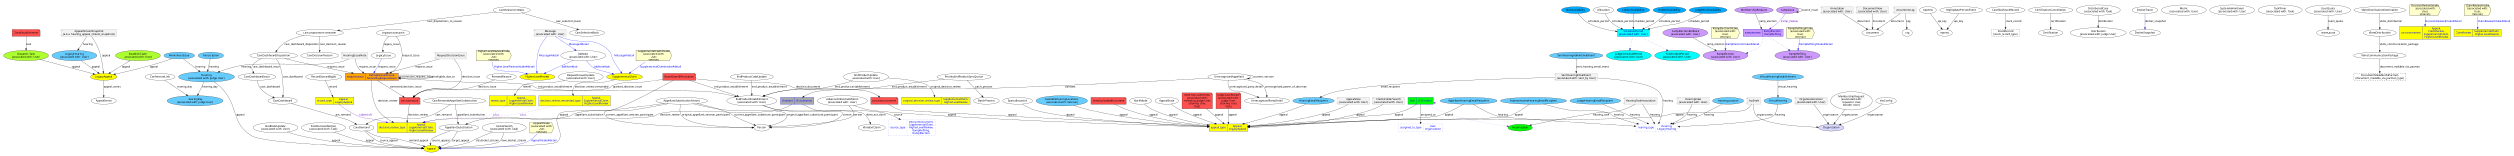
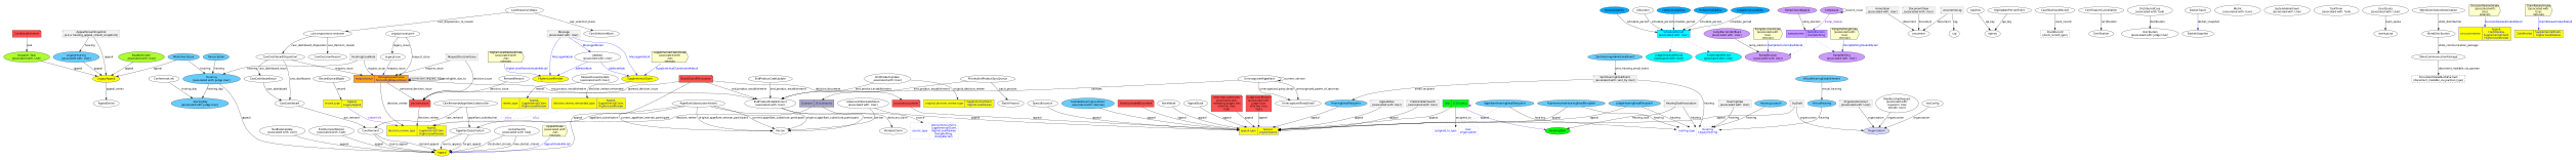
  digraph {
    fontname="Noto Sans"
    rankdir=TB
    node [fontname="Noto Sans" style=filled]
    edge [fontname="Noto Sans"]
    n1 [label=AppealSeries style=""]
    n2 [fillcolor="#ffff00" label=LegacyAppeal]
    n3 [color="#0000ff" fillcolor="#ffff00" fontcolor="#0000ff" label="decision_review_type|Appeal,\nSupplementalClaim,\nHigherLevelReview" shape=record]
    n4 [color="#0000ff" fillcolor="#a9a9a9" fontcolor="#0000ff" label="Claimant|(6 claimants)" shape=record]
    n5 [label=Person style=""]
    n6 [fillcolor="#66ccff" label="HearingDay\n(associated with: judge User)"]
    n7 [color="#0000ff" fillcolor="#ffff00" fontcolor="#0000ff" label="appeal_type|Appeal,\nLegacyAppeal" shape=record]
    n8 [fillcolor="#ff5050" label="AttorneyCaseReview\n(associated with:\nreviewing_judge User,\nattorney User,\nTask)" shape=note]
    n9 [fillcolor="#ff5050" label="JudgeCaseReview\n(associated with:\njudge User,\nattorney User,\nTask)" shape=note]
    n10 [label="JobNote\n(associated with: User)" style=""]
    n11 [fillcolor="#ffff00" label=SupplementalClaim]
    n12 [fillcolor="#ffff00" label=HigherLevelReview]
    n13 [color="#0000ff" fillcolor="#ffff00" fontcolor="#0000ff" label="decision_review_remanded_type|Appeal,\nSupplementalClaim,\nHigherLevelReview" shape=record]
    n14 [color="#0000ff" fillcolor="#ffa500" fontcolor="#0000ff" label="RequestIssue|RatingRequestIssue,\nNonratingRequestIssue" shape=record]
    n15 [label="EndProductEstablishment\n(associated with: User)" style=""]
    n16 [fillcolor="#ff5050" label=DecisionIssue shape=note]
    n17 [color="#0000ff" fontcolor="#0000ff" label="source_type|DecisionDocument,\nSupplementalClaim,\nHigherLevelReview,\nRampRefiling,\nRampElection" shape=record style=dotted]
    n18 [label=VbmsExtClaim style=""]
    n19 [fillcolor="#adff2f" label="Dispatch::Task\n(associated with: User)"]
    n20 [fillcolor="#66ccff" label=WorksheetIssue]
    n21 [fillcolor="#66ccff" label="Hearing\n(associated with: judge User)"]
    n22 [fillcolor="#ffff00" label=Appeal]
    n23 [color="#aaaaaa" fillcolor="#f2f2f2" label="AppealView\n(associated with: User)" shape=component]
    n24 [color="#aaaaaa" fillcolor="#f2f2f2" label="ClaimsFolderSearch\n(associated with: User)" shape=component]
    n25 [color="#0000ff" fillcolor="#00ff00" fontcolor="#0000ff" label="Task|(120 tasks)" shape=record]
    n26 [color="#0000ff" fontcolor="#0000ff" label="assigned_to_type|User,\nOrganization" shape=record style=dotted]
    n27 [fillcolor="#00ff00" label=HearingTask]
    n28 [color="#aaaaaa" fillcolor="#f2f2f2" label=RequestDecisionIssue shape=component]
    n29 [fillcolor="#ff5050" label=DecisionDocument shape=note]
    n30 [label="RequestIssuesUpdate\n(associated with: User)" style=""]
    n31 [color="#0000ff" fillcolor="#ffff00" fontcolor="#0000ff" label="review_type|Appeal,\nSupplementalClaim,\nHigherLevelReview" shape=record]
    n32 [color="#0000ff" fontcolor="#0000ff" label="hearing_type|Hearing,\nLegacyHearing" shape=record style=dotted]
    n33 [fillcolor="#66ccff" label=HearingEmailRecipient]
    n34 [color="#aaaaaa" fillcolor="#f2f2f2" label=HearingTaskAssociation shape=component]
    n35 [fillcolor="#66ccff" label=VirtualHearing]
    n36 [fillcolor="#66ccff" label=Transcription]
    n37 [color="#aaaaaa" fillcolor="#f2f2f2" label="HearingView\n(associated with: User)" shape=component]
    n38 [fillcolor="#66ccff" label=HearingLocation]
    n39 [color="#aaaaaa" fillcolor="#f2f2f2" label=HearingIssueNote shape=component]
    n40 [color="#aaaaaa" fillcolor="#f2f2f2" label="SentHearingEmailEvent\n(associated with: sent_by User)" shape=component]
    n41 [fillcolor="#66ccff" label="LegacyHearing\n(associated with: User)"]
    n42 [color="#aaaaaa" fillcolor="#f2f2f2" label="AppealStreamSnapshot\n(a.k.a. hearing_appeal_stream_snapshots)" shape=component]
    n43 [label=SpecialIssueList style=""]
    n44 [fillcolor="#66ccff" label="AvailableHearingLocations\n(associated with: Veteran)"]
    n45 [color="#0000ff" fillcolor="#ffff00" fontcolor="#0000ff" label="record_type|Appeal,\nLegacyAppeal" shape=record]
    n46 [label=RecordSyncedByJob style=""]
    n47 [fillcolor="#ff5050" label=VbmsUploadedDocument shape=note]
    n48 [label=WorkMode style=""]
    n49 [label=AppealState style=""]
    n50 [label="NodDateUpdate\n(associated with: User)" style=""]
    n51 [label="PostDecisionMotion\n(associated with: Task)" style=""]
    n52 [color="#000099" fillcolor="#00ffff" fontcolor="#000099" label="SchedulePeriod\n(associated with: User)" shape=record]
    n53 [fillcolor="#00ffff" label="JudgeSchedulePeriod\n(associated with: User)"]
    n54 [fillcolor="#00ffff" label="RoSchedulePeriod\n(associated with: User)"]
    n55 [fillcolor="#00aaff" label=NonAvailability]
    n56 [label=RemandReason style=""]
    n57 [label=CavcRemand style=""]
    n58 [fillcolor="#d9d9ff" label=Organization]
    n59 [color="#aaaaaa" fillcolor="#f2f2f2" label="OrganizationsUser\n(associated with: User)" shape=component]
    n60 [color="#000099" fillcolor="#cc99ff" fontcolor="#000099" label="RampReview|RampElection,\nRampRefiling" shape=record]
    n61 [fillcolor="#cc99ff" label="RampElection\n(associated with: User)"]
    n62 [fillcolor="#cc99ff" label="RampRefiling\n(associated with: User)"]
    n63 [label="AdvanceOnDocketMotion\n(associated with: User)" style=""]
    n64 [label=Document style=""]
    n65 [color="#aaaaaa" fillcolor="#f2f2f2" label="Annotation\n(associated with: User)" shape=component]
    n66 [label=ApiKey style=""]
    n67 [label=ApiView style=""]
    n68 [label=AppellantSubstitution style=""]
    n69 [label=AppellantSubstitutionHistory style=""]
    n70 [fillcolor="#ff5050" label=BoardGrantEffectuation shape=note]
    n71 [label="StuckRecord\n(stuck_record_type)" shape=box style=dashed]
    n72 [label=CaseflowStuckRecord style=""]
    n73 [label=CavcDashboard style=""]
    n74 [label=CavcDashboardDisposition style=""]
    n75 [label=CavcDashboardIssue style=""]
    n76 [label=CavcDispositionsToReason style=""]
    n77 [label=CavcDecisionReason style=""]
    n78 [label=CavcReasonsToBasis style=""]
    n79 [label=CavcSelectionBasis style=""]
    n80 [label=CavcRemandsAppellantSubstitution style=""]
    n81 [label=Certification style=""]
    n82 [label=CertificationCancellation style=""]
    n83 [fillcolor="#ff5050" label=ClaimEstablishment shape=note]
    n84 [label="Distribution\n(associated with: judge User)" style=""]
    n85 [label="DistributedCase\n(associated with: Task)" style=""]
    n86 [label="DocketSwitch\n(associated with: Task)" style=""]
    n87 [label=DocketSnapshot style=""]
    n88 [label=DocketTracer style=""]
    n89 [color="#aaaaaa" fillcolor="#f2f2f2" label="DocumentView\n(associated with: User)" shape=component]
    n90 [color="#aaaaaa" fillcolor="#f2f2f2" label=DocumentsTag shape=component]
    n91 [label=Tag style=""]
    n92 [label=EndProductCodeUpdate style=""]
    n93 [label="EndProductUpdate\n(associated with: User)" style=""]
    n94 [color="#0000ff" fillcolor="#ffff00" fontcolor="#0000ff" label="original_decision_review_type|SupplementalClaim,\nHigherLevelReview" shape=record]
    n95 [label=Allocation style=""]
    n96 [label=ConferenceLink style=""]
    n97 [fillcolor="#66ccff" label=SentHearingAdminEmailEvent]
    n98 [fillcolor="#66ccff" label=VirtualHearingEstablishment]
    n99 [color="#aaaaaa" fillcolor="#f2f2f2" label=IhpDraft shape=component]
    n100 [label=LegacyIssue style=""]
    n101 [label=LegacyIssueOptin style=""]
    n102 [label="MembershipRequest\n(associated with:\nrequestor User,\ndecider User)" style=""]
    n103 [color="#aaaaaa" fillcolor="#f2f2f2" label="Message\n(associated with: User)" shape=component]
    n104 [label="Metric\n(associated with: User)" style=""]
    n105 [label=MpiUpdatePersonEvent style=""]
    n106 [label=PriorityEndProductSyncQueue style=""]
    n107 [label=BatchProcess style=""]
-   n108 [fillcolor="#cc99ff" label=MembershipRequest]
+   n108 [fillcolor="#cc99ff" label=RampClosedAppeal]
    n109 [fillcolor="#cc99ff" label="RampElectionRollback\n(associated with: User)"]
    n110 [fillcolor="#cc99ff" label=RampIssue]
    n111 [label="SystemAdminEvent\n(associated with: User)" style=""]
    n112 [label="TaskTimer\n(associated with: Task)" style=""]
    n113 [label=UnrecognizedAppellant style=""]
    n114 [label=UnrecognizedPartyDetail style=""]
    n115 [label="UserQuota\n(associated with: User)" style=""]
    n116 [label=TeamQuota style=""]
    n117 [label="DocumentMailableViaPacman\n(document_mailable_via_pacman_type)" shape=box style=dashed]
    n118 [label=VbmsCommunicationPackage style=""]
    n119 [label=VbmsDistribution style=""]
    n120 [label=VbmsDistributionDestination style=""]
    n121 [label=VsoConfig style=""]
    n122 [fillcolor="#adff2f" label="EstablishClaim\n(associated with: User)"]
    n123 [fillcolor="#ffffcc" label="DecisionReviewIntake\n(associated with:\nUser,\nVeteran)" shape=cds]
    n124 [color="#0000ff" fillcolor="#ffff00" fontcolor="#0000ff" label="DecisionReview|Appeal,\nClaimReview,\nSupplementalClaim,\nHigherLevelReview" shape=record]
    n125 [fillcolor="#ffffcc" label="RampElectionIntake\n(associated with:\nUser,\nVeteran)" shape=cds]
    n126 [fillcolor="#ffffcc" label="RampRefilingIntake\n(associated with:\nUser,\nVeteran)" shape=cds]
    n127 [fillcolor="#ffffcc" label="AppealIntake\n(associated with:\nUser,\nVeteran)" shape=cds]
    n128 [fillcolor="#ffffcc" label="ClaimReviewIntake\n(associated with:\nUser,\nVeteran)" shape=cds]
    n129 [color="#0000ff" fillcolor="#ffff00" fontcolor="#0000ff" label="ClaimReview|SupplementalClaim,\nHigherLevelReview" shape=record]
    n130 [fillcolor="#ffffcc" label="HigherLevelReviewIntake\n(associated with:\nUser,\nVeteran)" shape=cds]
    n131 [fillcolor="#ffffcc" label="SupplementalClaimIntake\n(associated with:\nUser,\nVeteran)" shape=cds]
    n132 [fillcolor="#66ccff" label=AppellantHearingEmailRecipient]
    n133 [fillcolor="#66ccff" label=JudgeHearingEmailRecipient]
    n134 [fillcolor="#66ccff" label=RepresentativeHearingEmailRecipient]
    n135 [fillcolor="#00aaff" label=CoNonAvailability]
    n136 [fillcolor="#00aaff" label=RoNonAvailability]
    n137 [fillcolor="#00aaff" label=JudgeNonAvailability]
    n2 -> n1 [label=appeal_series]
    n4 -> n3 [label=decision_review]
    n4 -> n5 [label=person]
    n8 -> n7 [label=appeal]
    n9 -> n7 [label=appeal]
    n10 -> n11 [color="#0000ff" fontcolor="#0000ff" label="JobNote#job"]
    n10 -> n12 [color="#0000ff" fontcolor="#0000ff" label="JobNote#job"]
    n11 -> n13 [label=decision_review_remanded]
    n13 -> n3 [color="#6600cc" fontcolor="#6600cc" label="a.k.a." style=dotted]
    n14 -> n3 [label=decision_review]
    n14 -> n14 [label=correction_request_issue]
    n14 -> n14 [label=ineligible_due_to]
    n14 -> n15 [label=end_product_establishment]
    n14 -> n16 [label=contested_decision_issue]
    n15 -> n17 [label=source]
    n15 -> n18 [label=vbms_ext_claim]
    n16 -> n3 [label=decision_review]
    n19 -> n2 [label=appeal]
    n20 -> n2 [label=appeal]
    n20 -> n21 [label=hearing]
    n21 -> n6 [label=hearing_day]
    n21 -> n22 [label=appeal]
    n23 -> n7 [label=appeal]
    n24 -> n7 [label=appeal]
    n25 -> n7 [label=appeal]
    n25 -> n25 [color="#6600cc" fontcolor="#6600cc" style=dotted]
    n25 -> n26 [label=assigned_to]
-   n25 -> n27 [color="#6600cc" fontcolor="#6600cc" style=dotted]
+   n25 -> n27 [color="#6600cc" fontcolor="#6600cc" style=solid]
    n28 -> n14 [label=request_issue]
    n28 -> n16 [label=decision_issue]
    n29 -> n7 [label=appeal]
    n30 -> n31 [label=review]
    n31 -> n3 [color="#6600cc" fontcolor="#6600cc" label="a.k.a." style=dotted]
    n33 -> n7 [label=appeal]
    n34 -> n27 [label=hearing_task]
    n34 -> n32 [label=hearing]
    n35 -> n32 [label=hearing]
    n36 -> n21 [label=hearing]
    n37 -> n32 [label=hearing]
    n38 -> n32 [label=hearing]
    n39 -> n14 [label=request_issue]
    n39 -> n21 [label=hearing]
    n40 -> n32 [label=hearing]
    n40 -> n33 [label=email_recipient]
    n41 -> n2 [label=appeal]
    n42 -> n2 [label=appeal]
    n42 -> n41 [label=hearing]
    n43 -> n7 [label=appeal]
    n44 -> n7 [label=appeal]
    n45 -> n3 [color="#6600cc" fontcolor="#6600cc" label="(subset of)"]
    n46 -> n45 [label=record]
    n47 -> n7 [label=appeal]
    n48 -> n7 [label=appeal]
    n49 -> n7 [label=appeal]
    n50 -> n22 [label=appeal]
    n51 -> n22 [label=appeal]
    n52 -> n53 [color="#000099" style=dotted]
    n52 -> n54 [color="#000099" style=dotted]
    n55 -> n52 [label=schedule_period]
    n56 -> n16 [label=decision_issue]
    n57 -> n22 [label=source_appeal]
    n57 -> n22 [label=remand_appeal]
    n59 -> n58 [label=organization]
    n60 -> n61 [color="#000099" style=dotted]
    n60 -> n62 [color="#000099" style=dotted]
    n63 -> n5 [label=person]
    n63 -> n7 [label=appeal]
    n65 -> n64 [label=document]
    n67 -> n66 [label=api_key]
    n68 -> n22 [label=source_appeal]
    n68 -> n22 [label=target_appeal]
    n69 -> n5 [label=original_appellant_veteran_participant]
    n69 -> n5 [label=current_appellant_substitute_participant]
    n69 -> n5 [label=original_appellant_substitute_participant]
    n69 -> n5 [label=current_appellant_veteran_participant]
    n69 -> n68 [label=appellant_substitution]
    n70 -> n15 [label=end_product_establishment]
    n70 -> n16 [label=granted_decision_issue]
    n70 -> n22 [label=appeal]
    n70 -> n29 [label=decision_document]
    n72 -> n71 [label=stuck_record]
    n73 -> n57 [label=cavc_remand]
    n74 -> n14 [label=request_issue]
    n74 -> n73 [label=cavc_dashboard]
    n74 -> n75 [label=cavc_dashboard_issue]
    n75 -> n73 [label=cavc_dashboard]
    n76 -> n74 [label=cavc_dashboard_disposition]
    n76 -> n77 [label=cavc_decision_reason]
    n78 -> n76 [label=cavc_dispositions_to_reason]
    n78 -> n79 [label=cavc_selection_basis]
    n80 -> n57 [label=cavc_remand]
    n80 -> n68 [label=appellant_substitution]
    n82 -> n81 [label=certification]
    n83 -> n19 [label=task]
    n85 -> n84 [label=distribution]
    n86 -> n22 [label=old_docket_stream]
    n86 -> n22 [label=new_docket_stream]
    n88 -> n87 [color="#000099" label=docket_snapshot]
    n89 -> n64 [label=document]
    n90 -> n64 [label=document]
    n90 -> n91 [label=tag]
    n92 -> n15 [label=end_product_establishment]
    n93 -> n15 [label=end_product_establishment]
    n93 -> n94 [label=original_decision_review]
    n95 -> n52 [label=schedule_period]
    n96 -> n6 [label=hearing_day]
    n97 -> n40 [label=sent_hearing_email_event]
    n98 -> n35 [label=virtual_hearing]
    n99 -> n7 [label=appeal]
    n99 -> n58 [label=organization]
    n100 -> n14 [color="#0000ff" label=request_issue]
    n101 -> n14 [label=request_issue]
    n101 -> n100 [label=legacy_issue]
    n102 -> n58 [label=organization]
    n103 -> n10 [color="#0000ff" fontcolor="#0000ff" label="Message#detail"]
    n103 -> n11 [color="#0000ff" fontcolor="#0000ff" label="Message#detail"]
    n103 -> n12 [color="#0000ff" fontcolor="#0000ff" label="Message#detail"]
    n105 -> n66 [label=api_key]
    n106 -> n15 [label=end_product_establishment]
    n106 -> n107 [label=batch_process]
    n108 -> n60 [label=ramp_election]
    n109 -> n61 [label=ramp_election]
    n110 -> n60 [color="#6600cc" fontcolor="#6600cc" label="(ramp_)review"]
    n110 -> n110 [label=source_issue]
    n113 -> n4 [label=claimant]
    n113 -> n113 [label=current_version]
    n113 -> n114 [label=unrecognized_party_detail]
    n113 -> n114 [label=unrecognized_power_of_attorney]
    n115 -> n116 [label=team_quota]
    n118 -> n117 [label=document_mailable_via_pacman]
    n119 -> n118 [label=vbms_communication_package]
    n120 -> n119 [label=vbms_distribution]
    n121 -> n58 [label=organization]
    n122 -> n2 [label=appeal]
    n123 -> n124 [color="#0000ff" fontcolor="#0000ff" label="DecisionReviewIntake#detail"]
    n125 -> n61 [color="#0000ff" fontcolor="#0000ff" label="RampElectionIntake#detail"]
    n126 -> n62 [color="#0000ff" fontcolor="#0000ff" label="RampRefilingIntake#detail"]
    n127 -> n22 [color="#0000ff" fontcolor="#0000ff" label="AppealIntake#detail"]
    n128 -> n129 [color="#0000ff" fontcolor="#0000ff" label="ClaimReviewIntake#detail"]
    n130 -> n12 [color="#0000ff" fontcolor="#0000ff" label="HigherLevelReviewIntake#detail"]
    n131 -> n11 [color="#0000ff" fontcolor="#0000ff" label="SupplementalClaimIntake#detail"]
-   n132 -> n7 [label=appeal]
+   n132 -> n7 [label=appeal style=dotted]
    n132 -> n32 [label=hearing]
+   n133 -> n7 [label=appeal]
    n133 -> n32 [label=hearing]
    n134 -> n7 [label=appeal]
    n134 -> n32 [label=hearing]
    n135 -> n52 [label=schedule_period]
    n136 -> n52 [label=schedule_period]
    n137 -> n52 [label=schedule_period]
  }
